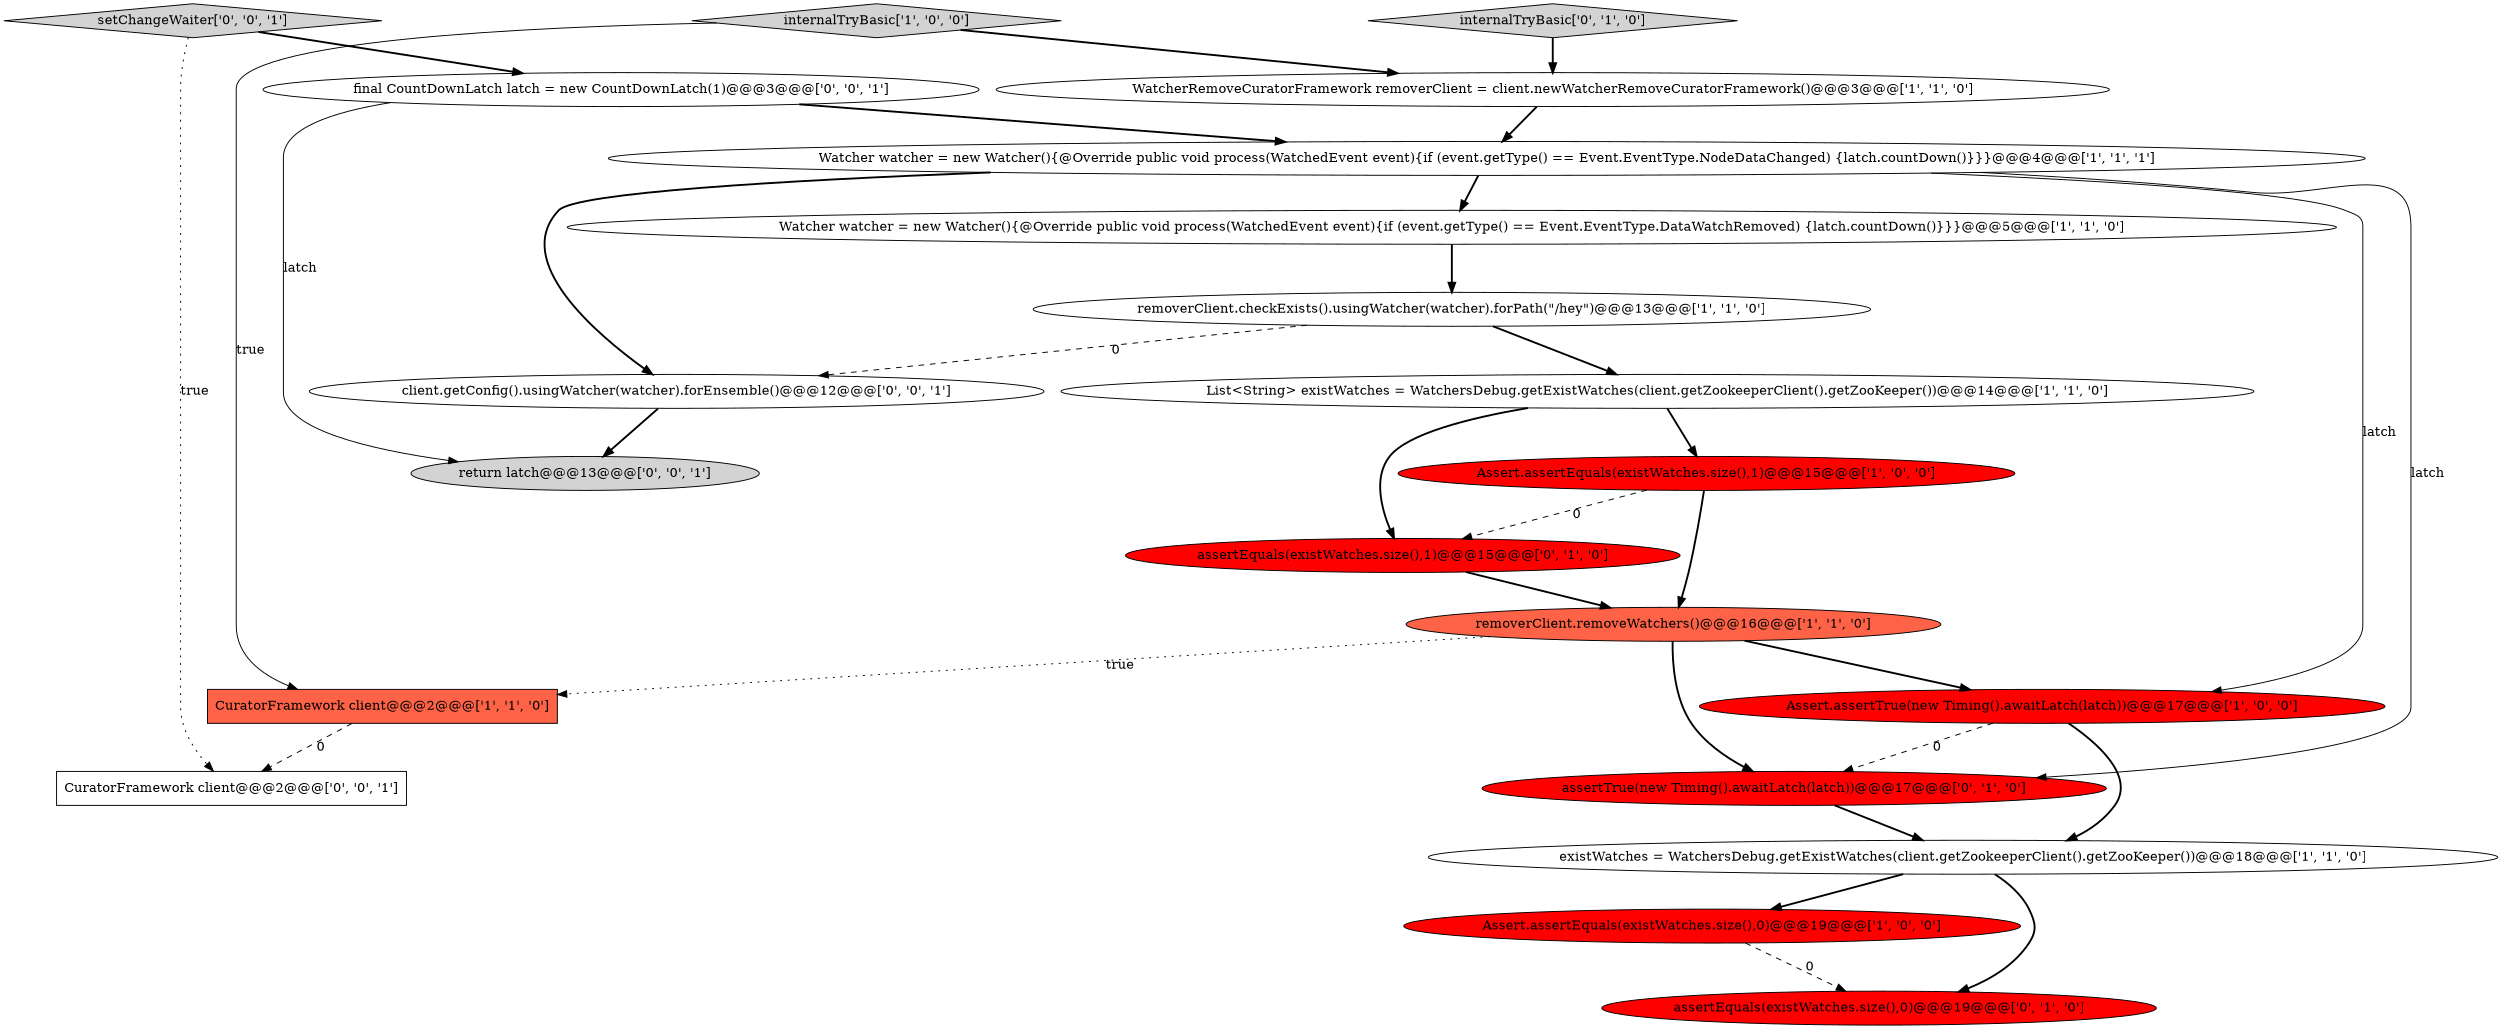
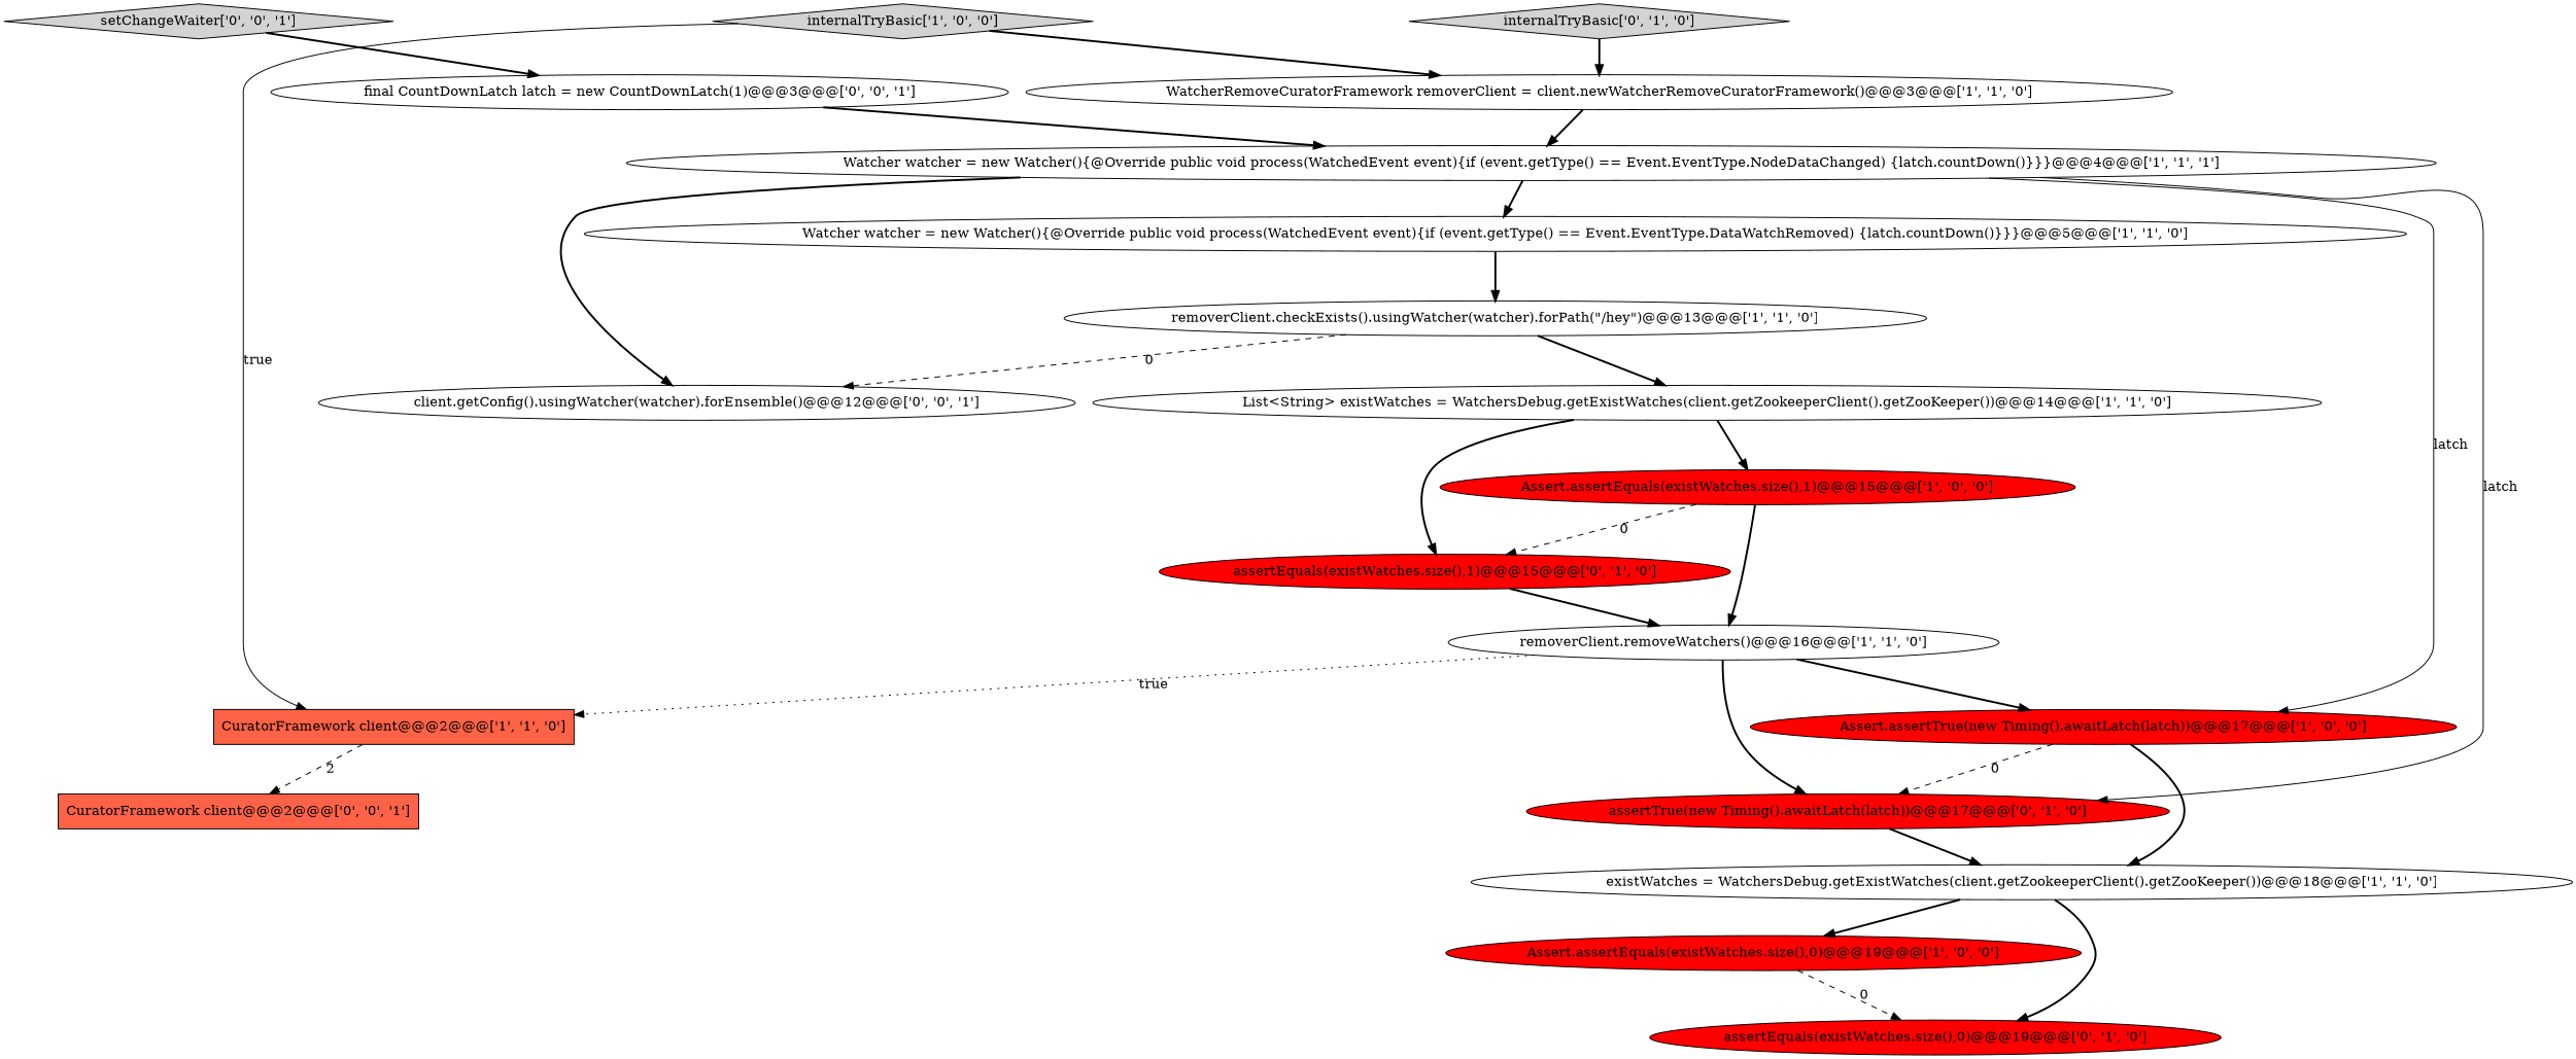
  digraph {
    node [fillcolor=white shape=ellipse style=filled]
    edge [style=bold]
-   n1 [fillcolor=tomato label="removerClient.removeWatchers()@@@16@@@['1', '1', '0']"]
+   n1 [label="removerClient.removeWatchers()@@@16@@@['1', '1', '0']"]
    n2 [fillcolor=red label="assertTrue(new Timing().awaitLatch(latch))@@@17@@@['0', '1', '0']"]
    n3 [fillcolor=red label="Assert.assertTrue(new Timing().awaitLatch(latch))@@@17@@@['1', '0', '0']"]
    n4 [fillcolor=tomato label="CuratorFramework client@@@2@@@['1', '1', '0']" shape=box]
    n5 [label="existWatches = WatchersDebug.getExistWatches(client.getZookeeperClient().getZooKeeper())@@@18@@@['1', '1', '0']"]
    n6 [fillcolor=lightgray label="internalTryBasic['1', '0', '0']" shape=diamond]
    n7 [label="WatcherRemoveCuratorFramework removerClient = client.newWatcherRemoveCuratorFramework()@@@3@@@['1', '1', '0']"]
    n8 [label="Watcher watcher = new Watcher(){@Override public void process(WatchedEvent event){if (event.getType() == Event.EventType.NodeDataChanged) {latch.countDown()}}}@@@4@@@['1', '1', '1']"]
-   n9 [label="CuratorFramework client@@@2@@@['0', '0', '1']" shape=box]
+   n9 [fillcolor=tomato label="CuratorFramework client@@@2@@@['0', '0', '1']" shape=box]
    n10 [label="final CountDownLatch latch = new CountDownLatch(1)@@@3@@@['0', '0', '1']"]
-   n11 [fillcolor=lightgray label="return latch@@@13@@@['0', '0', '1']"]
    n12 [label="client.getConfig().usingWatcher(watcher).forEnsemble()@@@12@@@['0', '0', '1']"]
    n13 [label="Watcher watcher = new Watcher(){@Override public void process(WatchedEvent event){if (event.getType() == Event.EventType.DataWatchRemoved) {latch.countDown()}}}@@@5@@@['1', '1', '0']"]
    n14 [fillcolor=red label="Assert.assertEquals(existWatches.size(),0)@@@19@@@['1', '0', '0']"]
    n15 [fillcolor=red label="assertEquals(existWatches.size(),0)@@@19@@@['0', '1', '0']"]
    n16 [fillcolor=red label="assertEquals(existWatches.size(),1)@@@15@@@['0', '1', '0']"]
    n17 [label="removerClient.checkExists().usingWatcher(watcher).forPath(\"/hey\")@@@13@@@['1', '1', '0']"]
    n18 [label="List<String> existWatches = WatchersDebug.getExistWatches(client.getZookeeperClient().getZooKeeper())@@@14@@@['1', '1', '0']"]
    n19 [fillcolor=lightgray label="setChangeWaiter['0', '0', '1']" shape=diamond]
    n20 [fillcolor=red label="Assert.assertEquals(existWatches.size(),1)@@@15@@@['1', '0', '0']"]
    n21 [fillcolor=lightgray label="internalTryBasic['0', '1', '0']" shape=diamond]
    n1 -> n2
    n1 -> n3
    n1 -> n4 [label=true style=dotted]
    n2 -> n5
    n3 -> n2 [label=0 style=dashed]
    n3 -> n5
-   n4 -> n9 [label=0 style=dashed]
+   n4 -> n9 [label=2 style=dashed]
    n5 -> n14
    n5 -> n15
    n6 -> n4 [label=true style=solid]
    n6 -> n7
    n7 -> n8
    n8 -> n2 [label=latch style=solid]
    n8 -> n3 [label=latch style=solid]
    n8 -> n12
    n8 -> n13
    n10 -> n8
-   n10 -> n11 [label=latch style=solid]
-   n12 -> n11
    n13 -> n17
    n14 -> n15 [label=0 style=dashed]
    n16 -> n1
    n17 -> n12 [label=0 style=dashed]
    n17 -> n18
    n18 -> n16
    n18 -> n20
-   n19 -> n9 [label=true style=dotted]
    n19 -> n10
    n20 -> n1
    n20 -> n16 [label=0 style=dashed]
    n21 -> n7
  }
